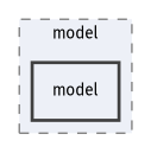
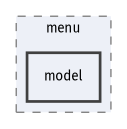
  digraph {
    compound=true
    fontname="Fira Sans"
    n1 [color=grey25 fillcolor="#edf0f7" fontname="Fira Sans" fontsize=10 label=model shape=box style="filled,bold,"]
    subgraph cluster_1 {
      bgcolor="#edf0f7"
      fontsize=10
-     label=model
+     label=menu
      pencolor=grey50
      style="filled,dashed,"
      n1
    }
  }
